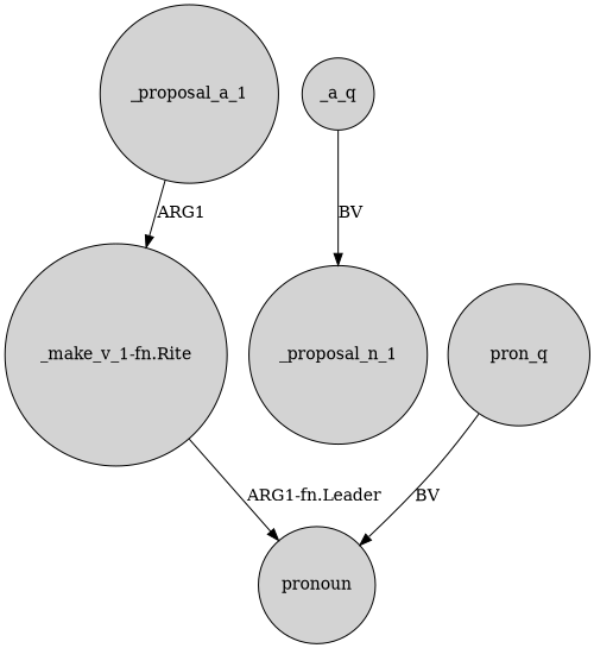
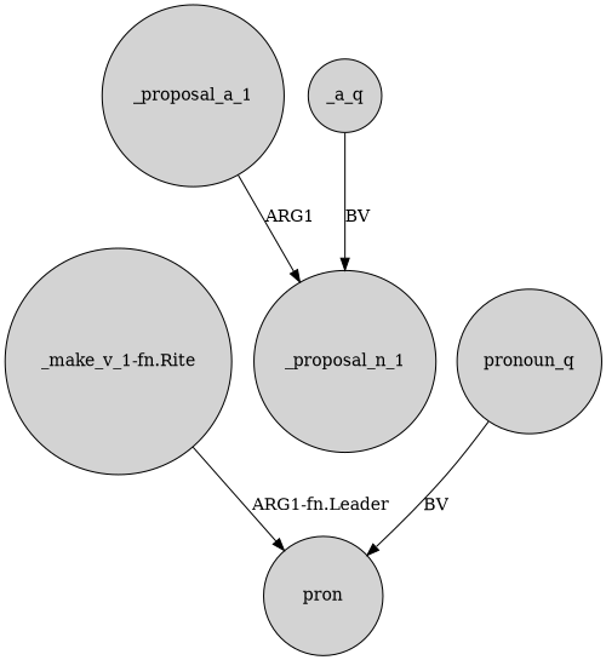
  digraph {
    node [shape=circle style=filled]
    n1 [label=_proposal_a_1]
    _proposal_n_1
    "_make_v_1-fn.Rite"
-   pron [label=pronoun]
-   pronoun_q [label=pron_q]
+   pron
+   pronoun_q
    _a_q
-   n1 -> "_make_v_1-fn.Rite" [label=ARG1]
+   n1 -> _proposal_n_1 [label=ARG1]
    "_make_v_1-fn.Rite" -> pron [label="ARG1-fn.Leader"]
    pronoun_q -> pron [label=BV]
    _a_q -> _proposal_n_1 [label=BV]
  }
